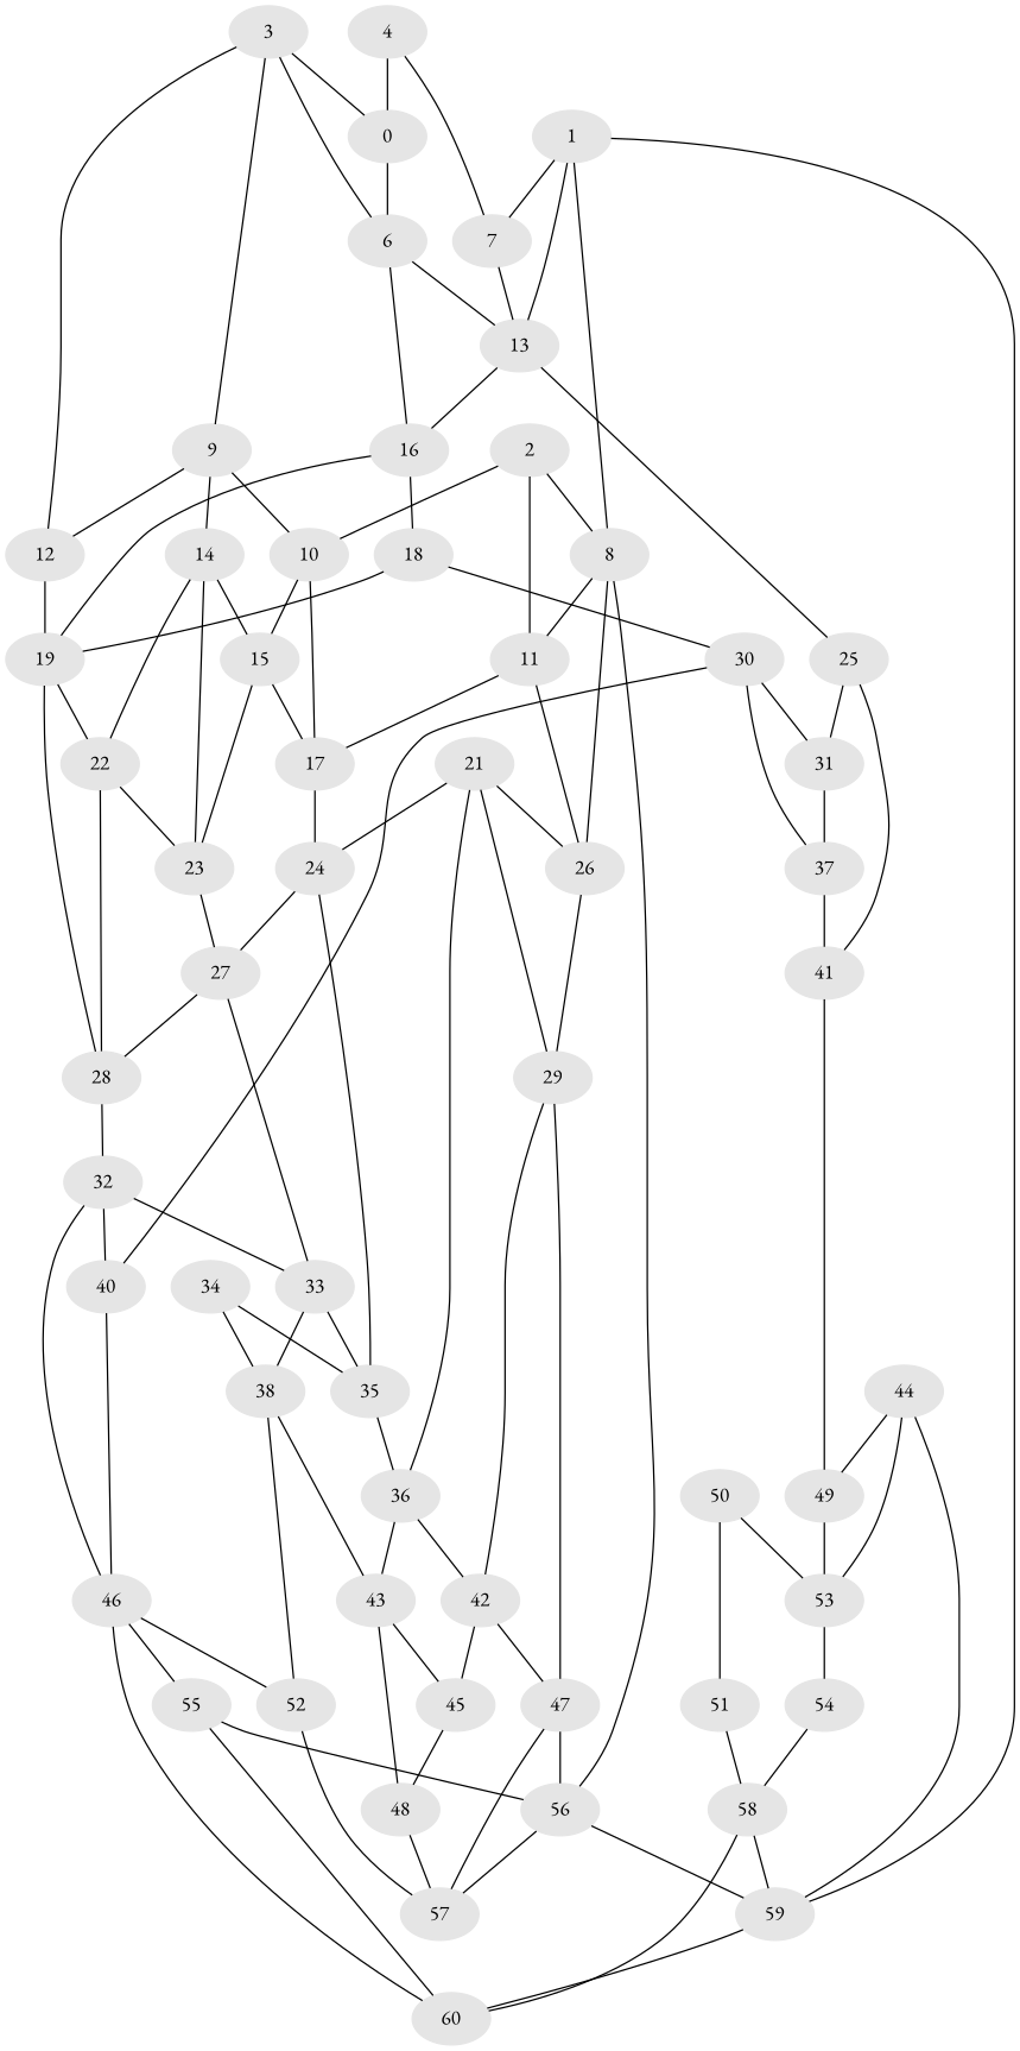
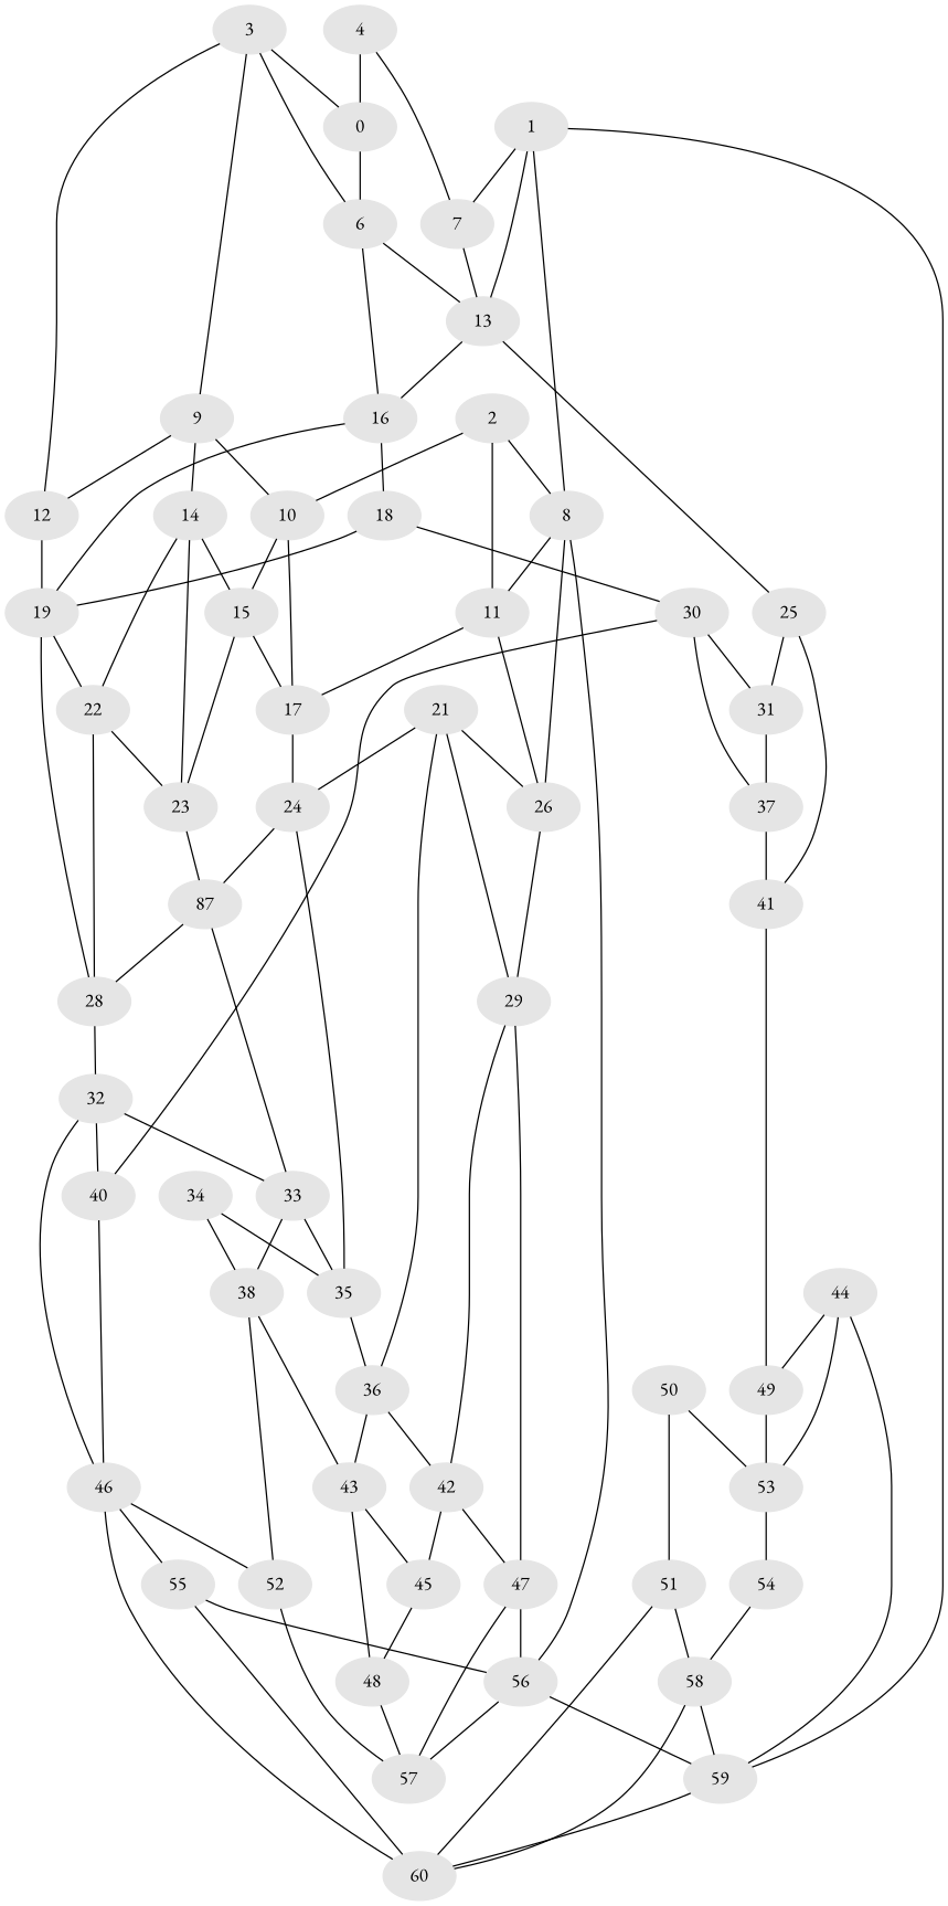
  graph {
    fontname="EB Garamond"
    node [color=gray90 fontname="EB Garamond" style=filled]
    edge [fontname="EB Garamond" weight=1.0]
    1
    7
    8
    13
    59
    11
    26
    56
    16
    25
    60
    2
    10
    15
    17
    n16 [label=0]
    3
    6
    9
    12
    14
    19
    4
    18
    29
    57
    22
    23
    24
    28
    31
    41
-   27
+   27 [label=87]
    30
    35
    37
    40
    32
    21
    36
    42
    47
    43
    33
    49
    38
    46
    45
    52
    55
    34
    48
    51
    58
    53
    44
    54
    50
    1 -- 7
    1 -- 8
    1 -- 13
    1 -- 59
    7 -- 13
    8 -- 11
    8 -- 26
    8 -- 56
    13 -- 16
    13 -- 25 [weight=2.0]
    59 -- 60
    11 -- 26
    11 -- 17
    26 -- 29
    56 -- 59
    56 -- 57
    16 -- 19
    16 -- 18
    25 -- 31 [weight=2.0]
    25 -- 41
    2 -- 8
    2 -- 11
    2 -- 10
    10 -- 15
    10 -- 17
    15 -- 17
    15 -- 23
    17 -- 24
    n16 -- 6 [weight=2.0]
    3 -- n16
    3 -- 6
    3 -- 9
    3 -- 12
    6 -- 13
    6 -- 16
    9 -- 10
    9 -- 12
    9 -- 14
    12 -- 19 [weight=2.0]
    14 -- 15
    14 -- 22
    14 -- 23
    19 -- 22
    19 -- 28
    4 -- 7 [weight=2.0]
    4 -- n16 [weight=3.0]
    18 -- 19
    18 -- 30
    29 -- 42
    29 -- 47
    22 -- 23
    22 -- 28
    23 -- 27
    24 -- 27
    24 -- 35
    28 -- 32
    31 -- 37
    41 -- 49 [weight=2.0]
    27 -- 28
    27 -- 33
    30 -- 31
    30 -- 37
    30 -- 40
    35 -- 36 [weight=2.0]
    37 -- 41 [weight=2.0]
    40 -- 46
    32 -- 40
    32 -- 33
    32 -- 46
    21 -- 26
    21 -- 29
    21 -- 24
    21 -- 36
    36 -- 42
    36 -- 43
    42 -- 47
    42 -- 45
    47 -- 56
    47 -- 57
    43 -- 45
    43 -- 48
    33 -- 35
    33 -- 38
    49 -- 53
    38 -- 43
    38 -- 52
    46 -- 60
    46 -- 52
    46 -- 55
    45 -- 48
    52 -- 57
    55 -- 56
    55 -- 60 [weight=2.0]
    34 -- 35 [weight=2.0]
    34 -- 38
    48 -- 57
+   51 -- 60
    51 -- 58
    58 -- 59
    58 -- 60
    53 -- 54 [weight=2.0]
    44 -- 59
    44 -- 49
    44 -- 53
    54 -- 58
    50 -- 51
    50 -- 53 [weight=2.0]
  }
